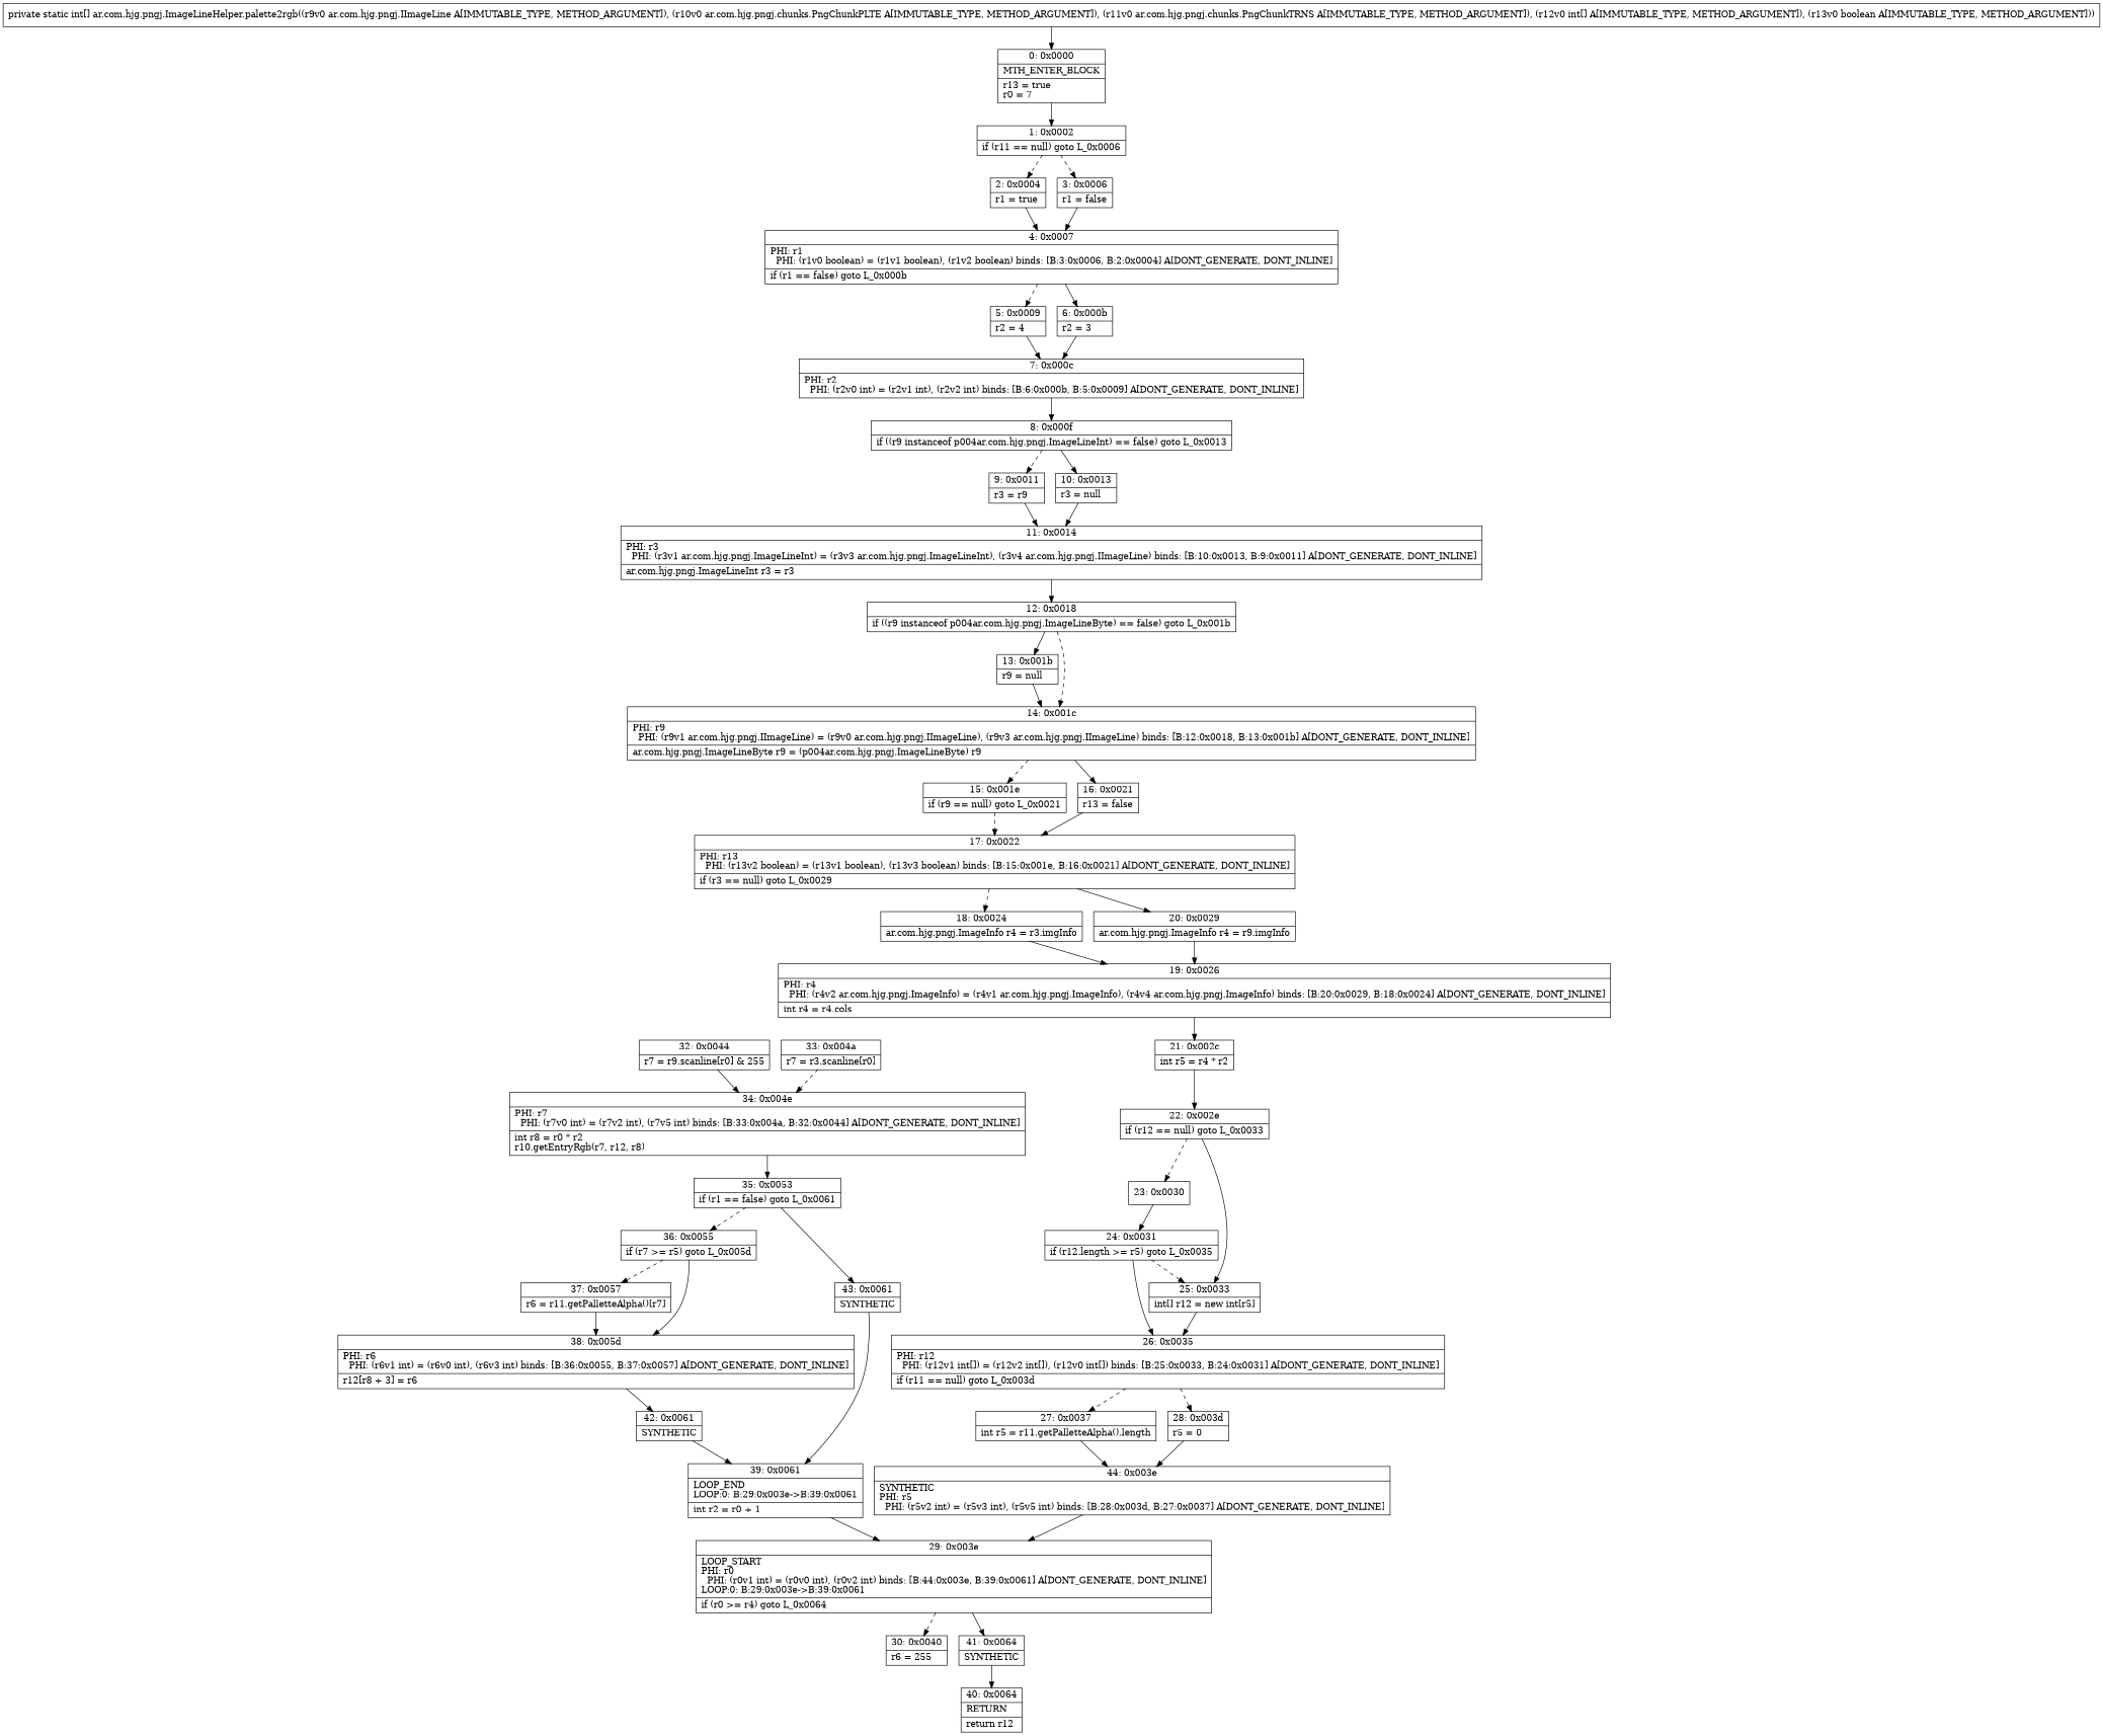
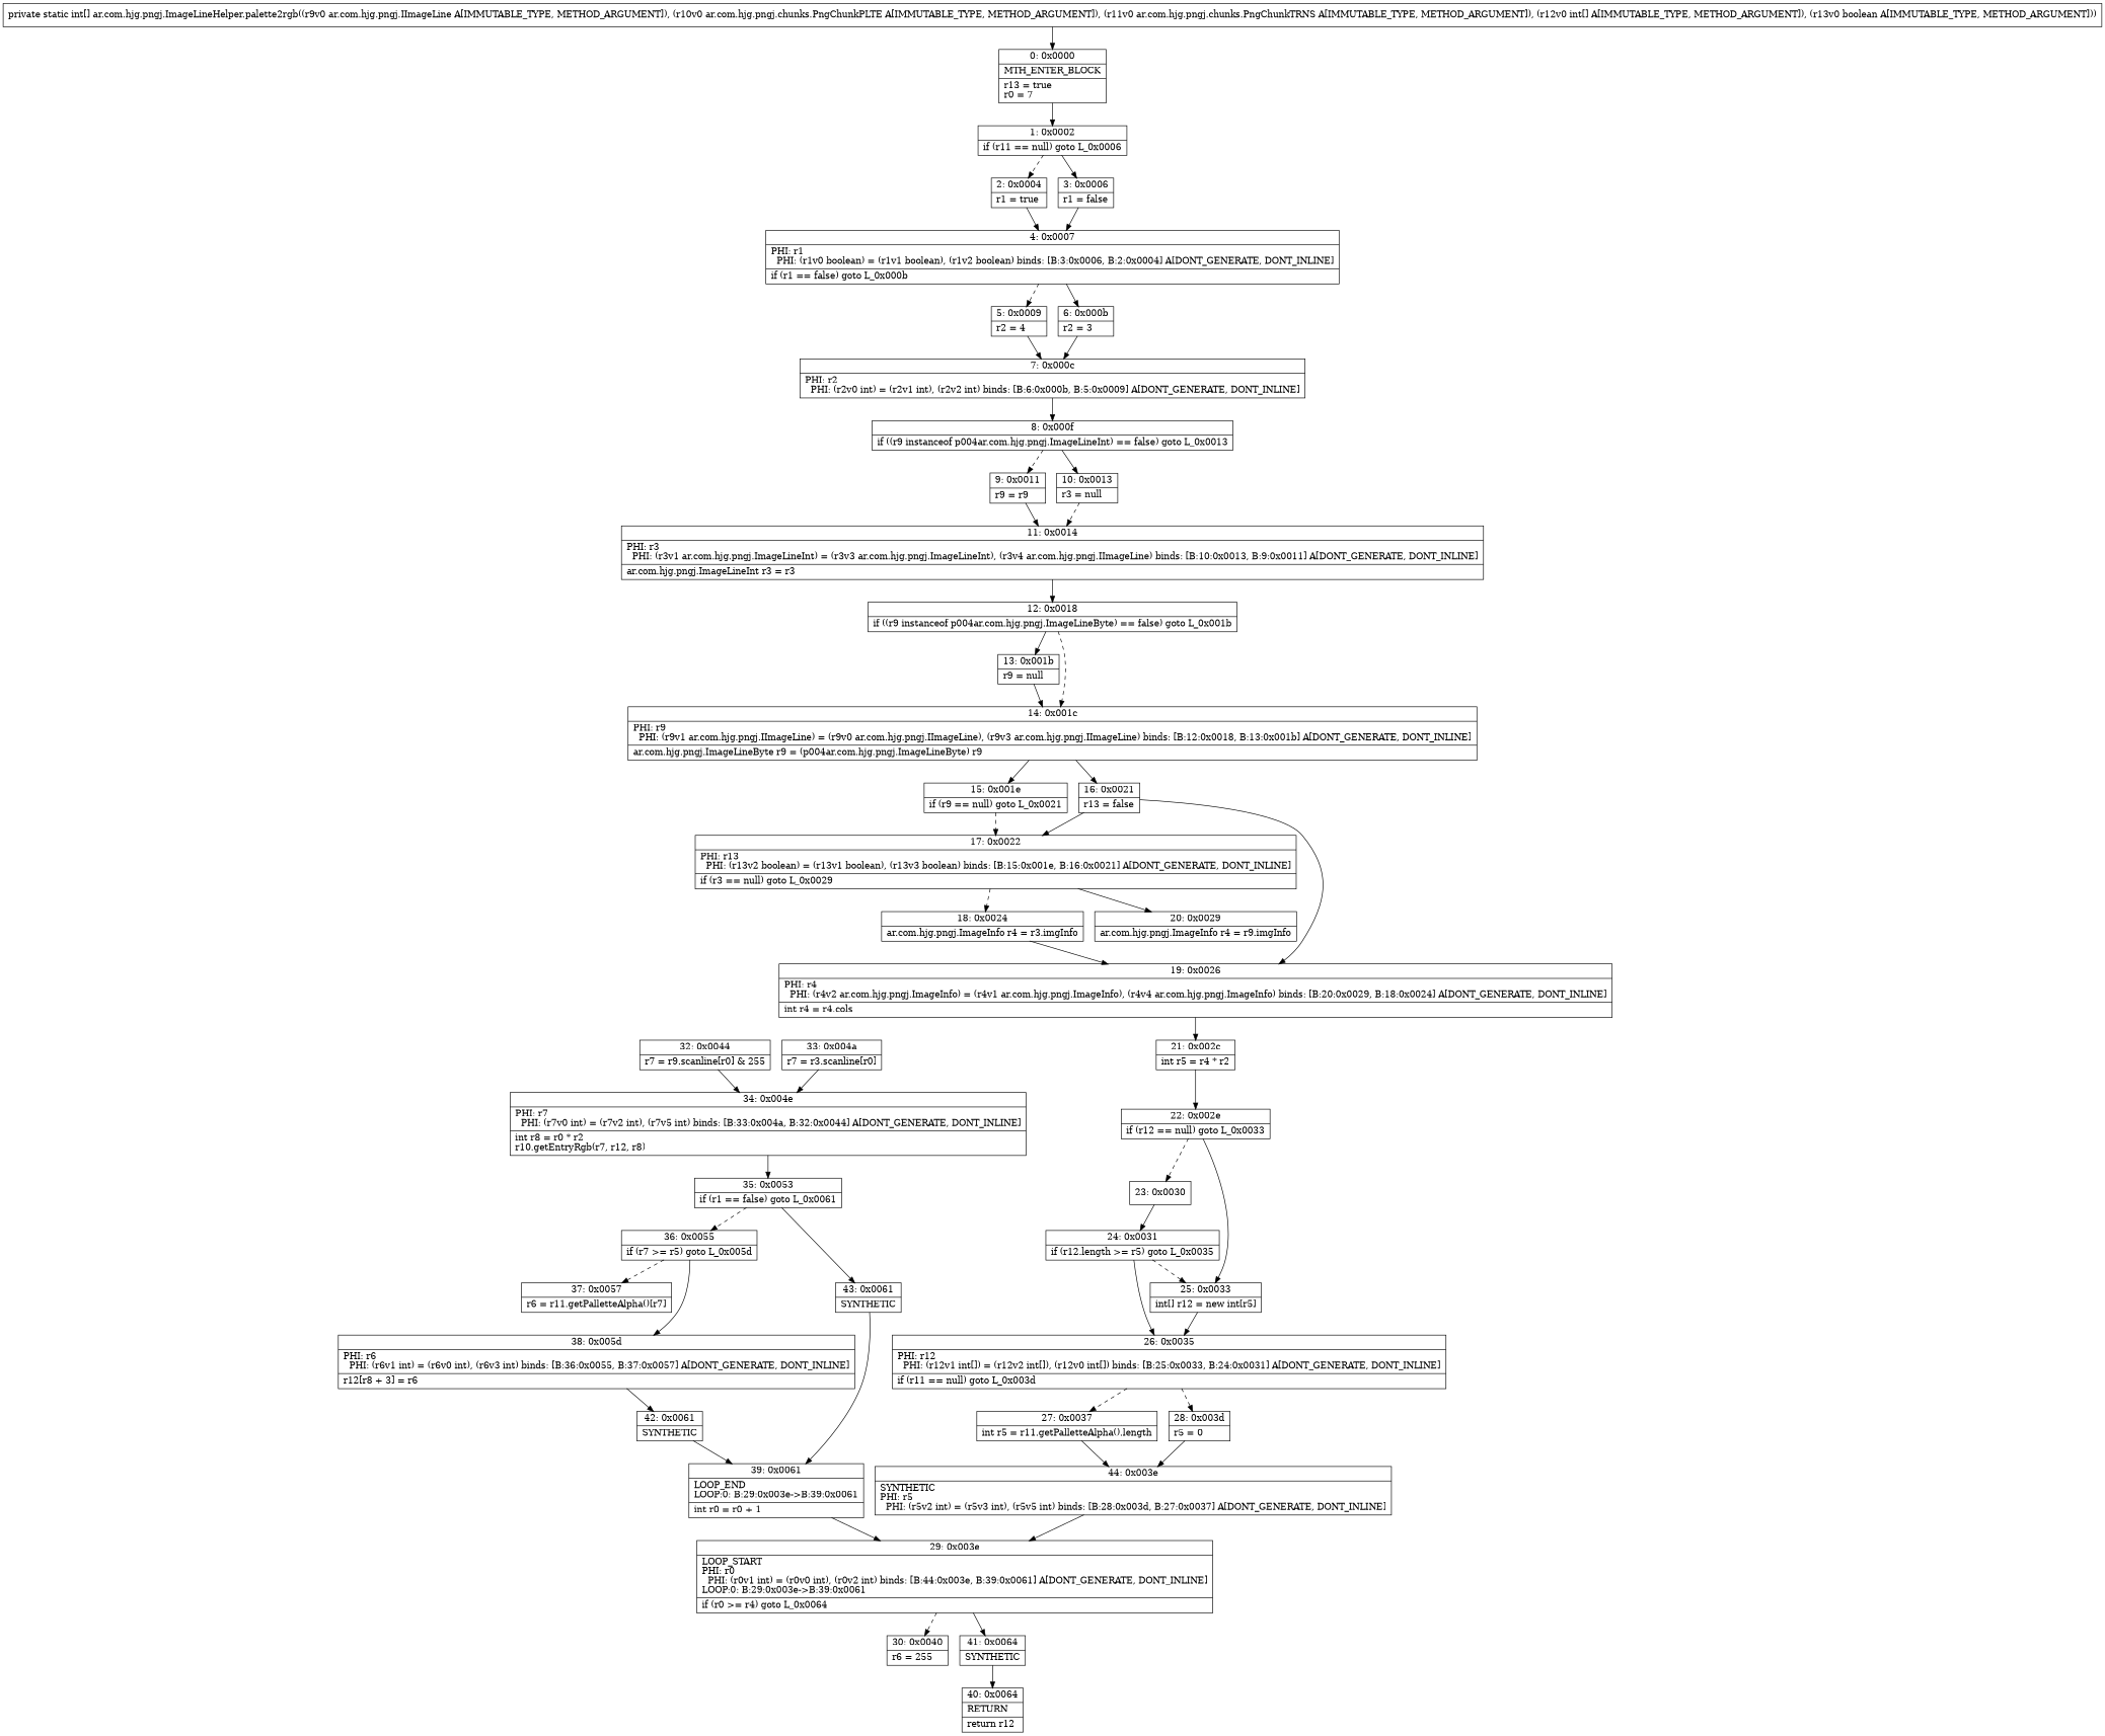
  digraph {
    node [shape=record]
    n1 [label="{0\:\ 0x0000|MTH_ENTER_BLOCK\l|r13 = true\lr0 = 7\l}"]
    n2 [label="{1\:\ 0x0002|if (r11 == null) goto L_0x0006\l}"]
    n3 [label="{2\:\ 0x0004|r1 = true\l}"]
    n4 [label="{3\:\ 0x0006|r1 = false\l}"]
    n5 [label="{4\:\ 0x0007|PHI: r1 \l  PHI: (r1v0 boolean) = (r1v1 boolean), (r1v2 boolean) binds: [B:3:0x0006, B:2:0x0004] A[DONT_GENERATE, DONT_INLINE]\l|if (r1 == false) goto L_0x000b\l}"]
    n6 [label="{5\:\ 0x0009|r2 = 4\l}"]
    n7 [label="{6\:\ 0x000b|r2 = 3\l}"]
    n8 [label="{7\:\ 0x000c|PHI: r2 \l  PHI: (r2v0 int) = (r2v1 int), (r2v2 int) binds: [B:6:0x000b, B:5:0x0009] A[DONT_GENERATE, DONT_INLINE]\l}"]
    n9 [label="{8\:\ 0x000f|if ((r9 instanceof p004ar.com.hjg.pngj.ImageLineInt) == false) goto L_0x0013\l}"]
-   n10 [label="{9\:\ 0x0011|r3 = r9\l}"]
+   n10 [label="{9\:\ 0x0011|r9 = r9\l}"]
    n11 [label="{10\:\ 0x0013|r3 = null\l}"]
    n12 [label="{11\:\ 0x0014|PHI: r3 \l  PHI: (r3v1 ar.com.hjg.pngj.ImageLineInt) = (r3v3 ar.com.hjg.pngj.ImageLineInt), (r3v4 ar.com.hjg.pngj.IImageLine) binds: [B:10:0x0013, B:9:0x0011] A[DONT_GENERATE, DONT_INLINE]\l|ar.com.hjg.pngj.ImageLineInt r3 = r3\l}"]
    n13 [label="{12\:\ 0x0018|if ((r9 instanceof p004ar.com.hjg.pngj.ImageLineByte) == false) goto L_0x001b\l}"]
    n14 [label="{13\:\ 0x001b|r9 = null\l}"]
    n15 [label="{14\:\ 0x001c|PHI: r9 \l  PHI: (r9v1 ar.com.hjg.pngj.IImageLine) = (r9v0 ar.com.hjg.pngj.IImageLine), (r9v3 ar.com.hjg.pngj.IImageLine) binds: [B:12:0x0018, B:13:0x001b] A[DONT_GENERATE, DONT_INLINE]\l|ar.com.hjg.pngj.ImageLineByte r9 = (p004ar.com.hjg.pngj.ImageLineByte) r9\l}"]
    n16 [label="{15\:\ 0x001e|if (r9 == null) goto L_0x0021\l}"]
    n17 [label="{16\:\ 0x0021|r13 = false\l}"]
    n18 [label="{17\:\ 0x0022|PHI: r13 \l  PHI: (r13v2 boolean) = (r13v1 boolean), (r13v3 boolean) binds: [B:15:0x001e, B:16:0x0021] A[DONT_GENERATE, DONT_INLINE]\l|if (r3 == null) goto L_0x0029\l}"]
    n19 [label="{18\:\ 0x0024|ar.com.hjg.pngj.ImageInfo r4 = r3.imgInfo\l}"]
    n20 [label="{20\:\ 0x0029|ar.com.hjg.pngj.ImageInfo r4 = r9.imgInfo\l}"]
    n21 [label="{19\:\ 0x0026|PHI: r4 \l  PHI: (r4v2 ar.com.hjg.pngj.ImageInfo) = (r4v1 ar.com.hjg.pngj.ImageInfo), (r4v4 ar.com.hjg.pngj.ImageInfo) binds: [B:20:0x0029, B:18:0x0024] A[DONT_GENERATE, DONT_INLINE]\l|int r4 = r4.cols\l}"]
    n22 [label="{21\:\ 0x002c|int r5 = r4 * r2\l}"]
    n23 [label="{22\:\ 0x002e|if (r12 == null) goto L_0x0033\l}"]
    n24 [label="{23\:\ 0x0030}"]
    n25 [label="{25\:\ 0x0033|int[] r12 = new int[r5]\l}"]
    n26 [label="{24\:\ 0x0031|if (r12.length \>= r5) goto L_0x0035\l}"]
    n27 [label="{26\:\ 0x0035|PHI: r12 \l  PHI: (r12v1 int[]) = (r12v2 int[]), (r12v0 int[]) binds: [B:25:0x0033, B:24:0x0031] A[DONT_GENERATE, DONT_INLINE]\l|if (r11 == null) goto L_0x003d\l}"]
    n28 [label="{27\:\ 0x0037|int r5 = r11.getPalletteAlpha().length\l}"]
    n29 [label="{28\:\ 0x003d|r5 = 0\l}"]
    n30 [label="{44\:\ 0x003e|SYNTHETIC\lPHI: r5 \l  PHI: (r5v2 int) = (r5v3 int), (r5v5 int) binds: [B:28:0x003d, B:27:0x0037] A[DONT_GENERATE, DONT_INLINE]\l}"]
    n31 [label="{29\:\ 0x003e|LOOP_START\lPHI: r0 \l  PHI: (r0v1 int) = (r0v0 int), (r0v2 int) binds: [B:44:0x003e, B:39:0x0061] A[DONT_GENERATE, DONT_INLINE]\lLOOP:0: B:29:0x003e\-\>B:39:0x0061\l|if (r0 \>= r4) goto L_0x0064\l}"]
    n32 [label="{30\:\ 0x0040|r6 = 255\l}"]
    n33 [label="{41\:\ 0x0064|SYNTHETIC\l}"]
    n34 [label="{40\:\ 0x0064|RETURN\l|return r12\l}"]
    n35 [label="{32\:\ 0x0044|r7 = r9.scanline[r0] & 255\l}"]
    n36 [label="{34\:\ 0x004e|PHI: r7 \l  PHI: (r7v0 int) = (r7v2 int), (r7v5 int) binds: [B:33:0x004a, B:32:0x0044] A[DONT_GENERATE, DONT_INLINE]\l|int r8 = r0 * r2\lr10.getEntryRgb(r7, r12, r8)\l}"]
    n37 [label="{33\:\ 0x004a|r7 = r3.scanline[r0]\l}"]
    n38 [label="{35\:\ 0x0053|if (r1 == false) goto L_0x0061\l}"]
    n39 [label="{36\:\ 0x0055|if (r7 \>= r5) goto L_0x005d\l}"]
    n40 [label="{43\:\ 0x0061|SYNTHETIC\l}"]
    n41 [label="{37\:\ 0x0057|r6 = r11.getPalletteAlpha()[r7]\l}"]
    n42 [label="{38\:\ 0x005d|PHI: r6 \l  PHI: (r6v1 int) = (r6v0 int), (r6v3 int) binds: [B:36:0x0055, B:37:0x0057] A[DONT_GENERATE, DONT_INLINE]\l|r12[r8 + 3] = r6\l}"]
-   n43 [label="{39\:\ 0x0061|LOOP_END\lLOOP:0: B:29:0x003e\-\>B:39:0x0061\l|int r2 = r0 + 1\l}"]
+   n43 [label="{39\:\ 0x0061|LOOP_END\lLOOP:0: B:29:0x003e\-\>B:39:0x0061\l|int r0 = r0 + 1\l}"]
    n44 [label="{42\:\ 0x0061|SYNTHETIC\l}"]
    n45 [label="{private static int[] ar.com.hjg.pngj.ImageLineHelper.palette2rgb((r9v0 ar.com.hjg.pngj.IImageLine A[IMMUTABLE_TYPE, METHOD_ARGUMENT]), (r10v0 ar.com.hjg.pngj.chunks.PngChunkPLTE A[IMMUTABLE_TYPE, METHOD_ARGUMENT]), (r11v0 ar.com.hjg.pngj.chunks.PngChunkTRNS A[IMMUTABLE_TYPE, METHOD_ARGUMENT]), (r12v0 int[] A[IMMUTABLE_TYPE, METHOD_ARGUMENT]), (r13v0 boolean A[IMMUTABLE_TYPE, METHOD_ARGUMENT])) }"]
    n1 -> n2
    n2 -> n3 [style=dashed]
-   n2 -> n4 [style=dashed]
+   n2 -> n4
    n3 -> n5
    n4 -> n5
    n5 -> n6 [style=dashed]
    n5 -> n7
    n6 -> n8
    n7 -> n8
    n8 -> n9
    n9 -> n10 [style=dashed]
    n9 -> n11
    n10 -> n12
-   n11 -> n12
+   n11 -> n12 [style=dashed]
    n12 -> n13
    n13 -> n14
    n13 -> n15 [style=dashed]
    n14 -> n15
-   n15 -> n16 [style=dashed]
+   n15 -> n16
    n15 -> n17
    n16 -> n18 [style=dashed]
    n17 -> n18
    n18 -> n19 [style=dashed]
    n18 -> n20
    n19 -> n21
-   n20 -> n21
+   n17 -> n21
    n21 -> n22
    n22 -> n23
    n23 -> n24 [style=dashed]
    n23 -> n25
    n24 -> n26
    n25 -> n27
    n26 -> n25 [style=dashed]
    n26 -> n27
    n27 -> n28 [style=dashed]
    n27 -> n29 [style=dashed]
    n28 -> n30
    n29 -> n30
    n30 -> n31
    n31 -> n32 [style=dashed]
    n31 -> n33
    n33 -> n34
    n35 -> n36
    n36 -> n38
-   n37 -> n36 [style=dashed]
+   n37 -> n36
    n38 -> n39 [style=dashed]
    n38 -> n40
    n39 -> n41 [style=dashed]
    n39 -> n42
    n40 -> n43
-   n41 -> n42
    n42 -> n44
    n43 -> n31
    n44 -> n43
    n45 -> n1
  }
